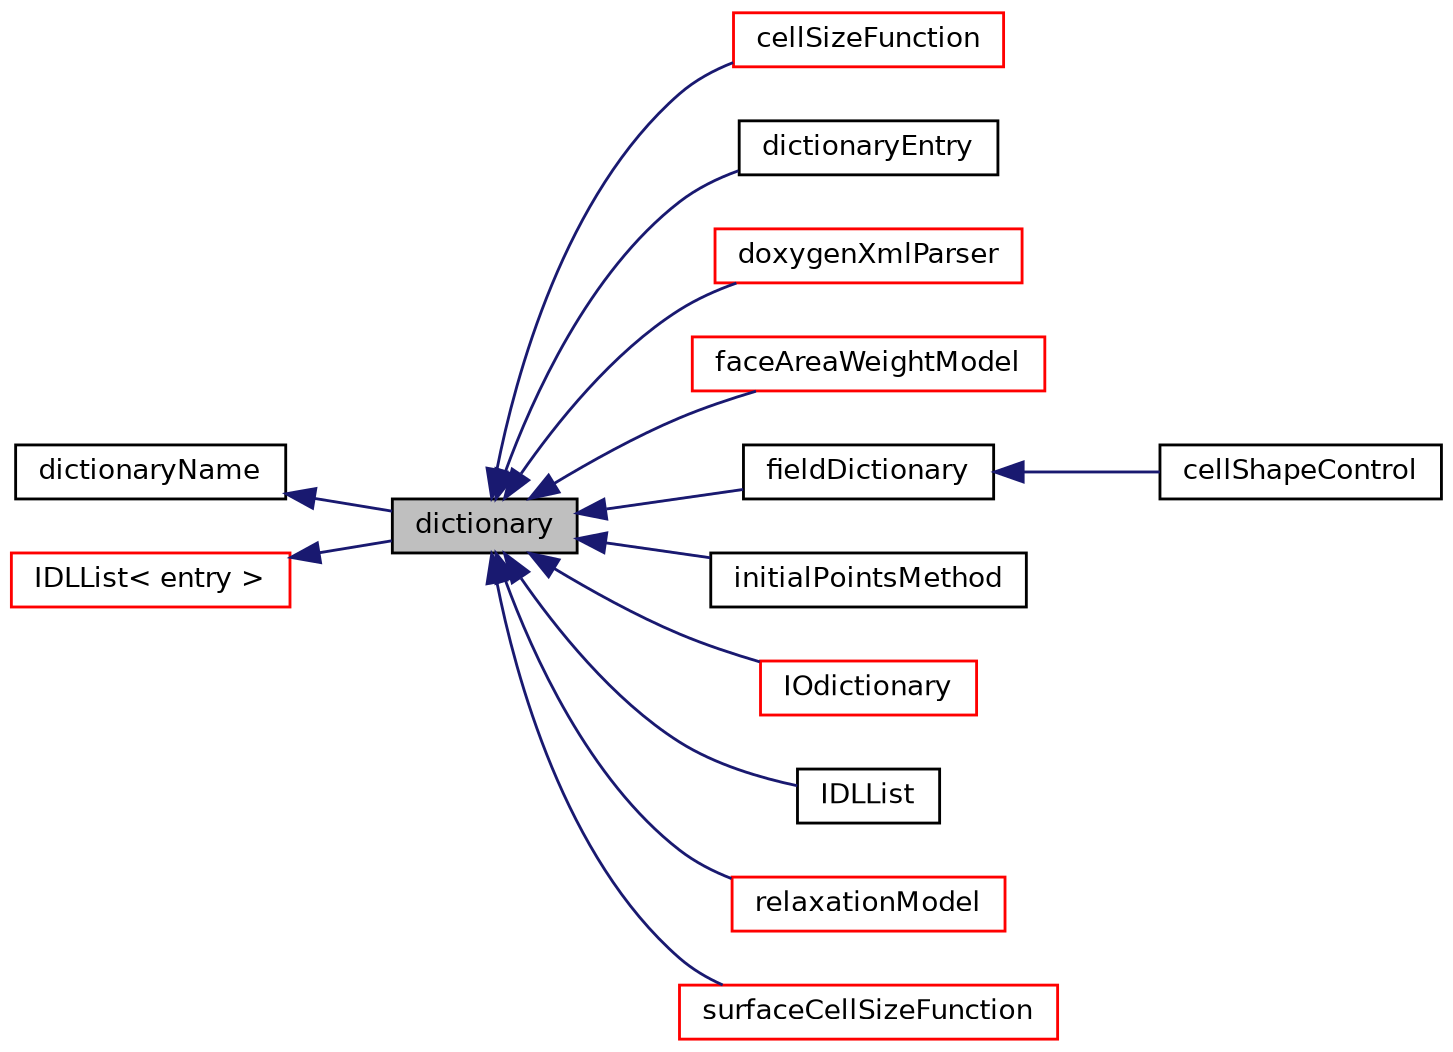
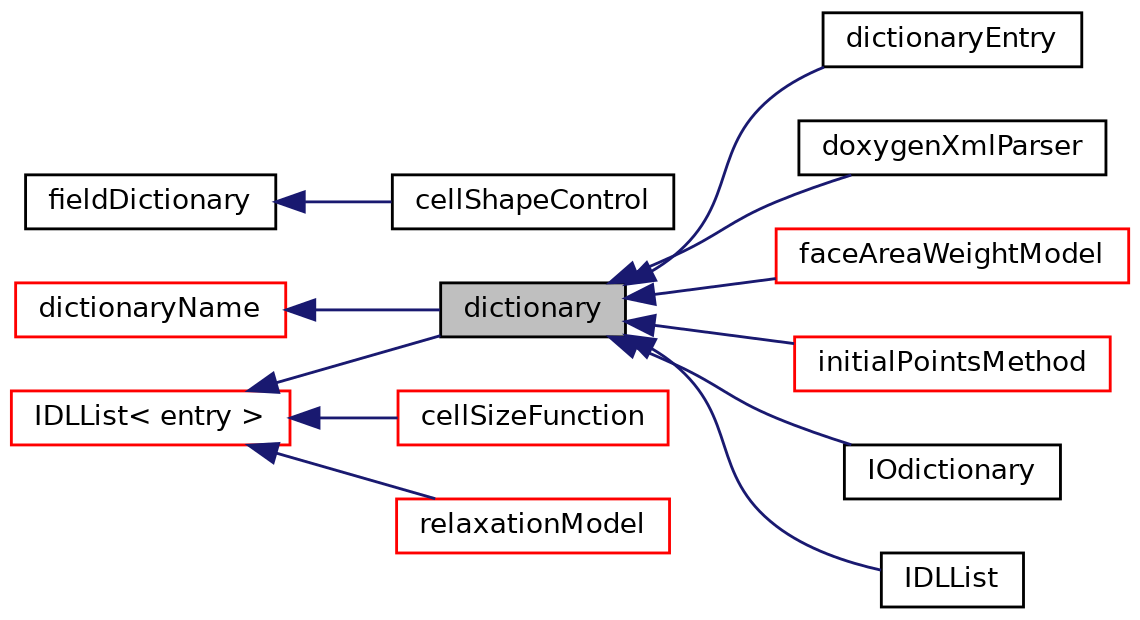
  digraph {
    rankdir=LR
    node [color=black fontname=Helvetica fontsize=10 shape=record]
    edge [color=midnightblue dir=back fontname=Helvetica fontsize=10 labelfontname=Helvetica labelfontsize=10 style=solid]
    n1 [fillcolor=grey75 fontcolor=black height=0.2 label=dictionary style=filled width=0.4]
    n2 [color=red height=0.2 label=cellSizeFunction width=0.4]
    n3 [height=0.2 label=dictionaryEntry width=0.4]
-   n4 [color=red height=0.2 label=doxygenXmlParser width=0.4]
+   n4 [height=0.2 label=doxygenXmlParser width=0.4]
    n5 [color=red height=0.2 label=faceAreaWeightModel width=0.4]
    n6 [height=0.2 label=fieldDictionary width=0.4]
-   n7 [height=0.2 label=initialPointsMethod width=0.4]
-   n8 [color=red height=0.2 label=IOdictionary width=0.4]
+   n7 [color=red height=0.2 label=initialPointsMethod width=0.4]
+   n8 [height=0.2 label=IOdictionary width=0.4]
    n9 [height=0.2 label=IDLList width=0.4]
    n10 [color=red height=0.2 label=relaxationModel width=0.4]
-   n11 [color=red height=0.2 label=surfaceCellSizeFunction width=0.4]
    n12 [height=0.2 label=cellShapeControl width=0.4]
-   n13 [height=0.2 label=dictionaryName width=0.4]
+   n13 [color=red height=0.2 label=dictionaryName width=0.4]
    n14 [color=red height=0.2 label="IDLList\< entry \>" width=0.4]
-   n1 -> n2
+   n14 -> n2
    n1 -> n3
    n1 -> n4
    n1 -> n5
-   n1 -> n6
    n1 -> n7
    n1 -> n8
    n1 -> n9
-   n1 -> n10
-   n1 -> n11
+   n14 -> n10
    n6 -> n12
    n13 -> n1
    n14 -> n1
  }
